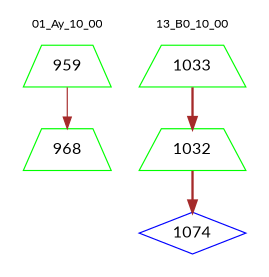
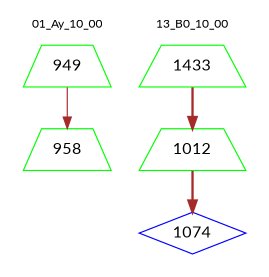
  digraph {
    fontname=Lato
    node [color=green fontname=Lato shape=trapezium]
    edge [color=brown fontname=Lato style=bold]
-   n1 [label=959]
-   n2 [label=968]
-   n3 [label=1033]
-   n4 [label=1032]
+   n1 [label=949]
+   n2 [label=958]
+   n3 [label=1433]
+   n4 [label=1012]
    n5 [color=blue label=1074 shape=diamond]
    subgraph cluster_1 {
      color=white
      fontsize=10
      label="01_Ay_10_00"
      n1
      n2
    }
    subgraph cluster_2 {
      color=white
      fontsize=10
      label="13_B0_10_00"
      n3
      n4
      n5
    }
    n1 -> n2 [style=solid]
    n3 -> n4
    n4 -> n5
  }
